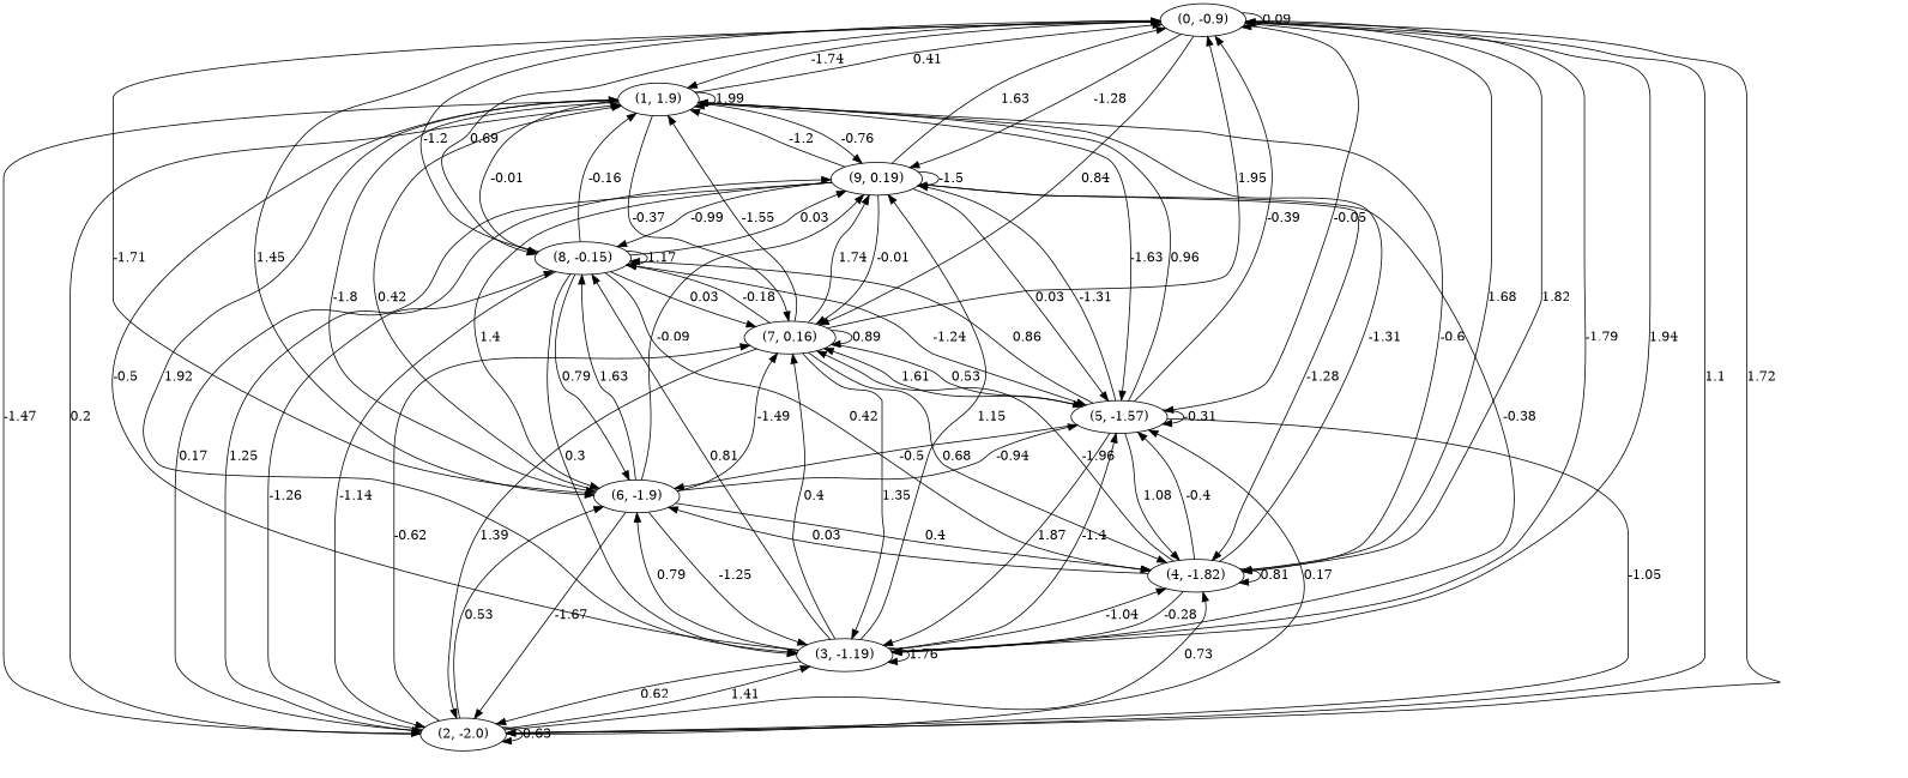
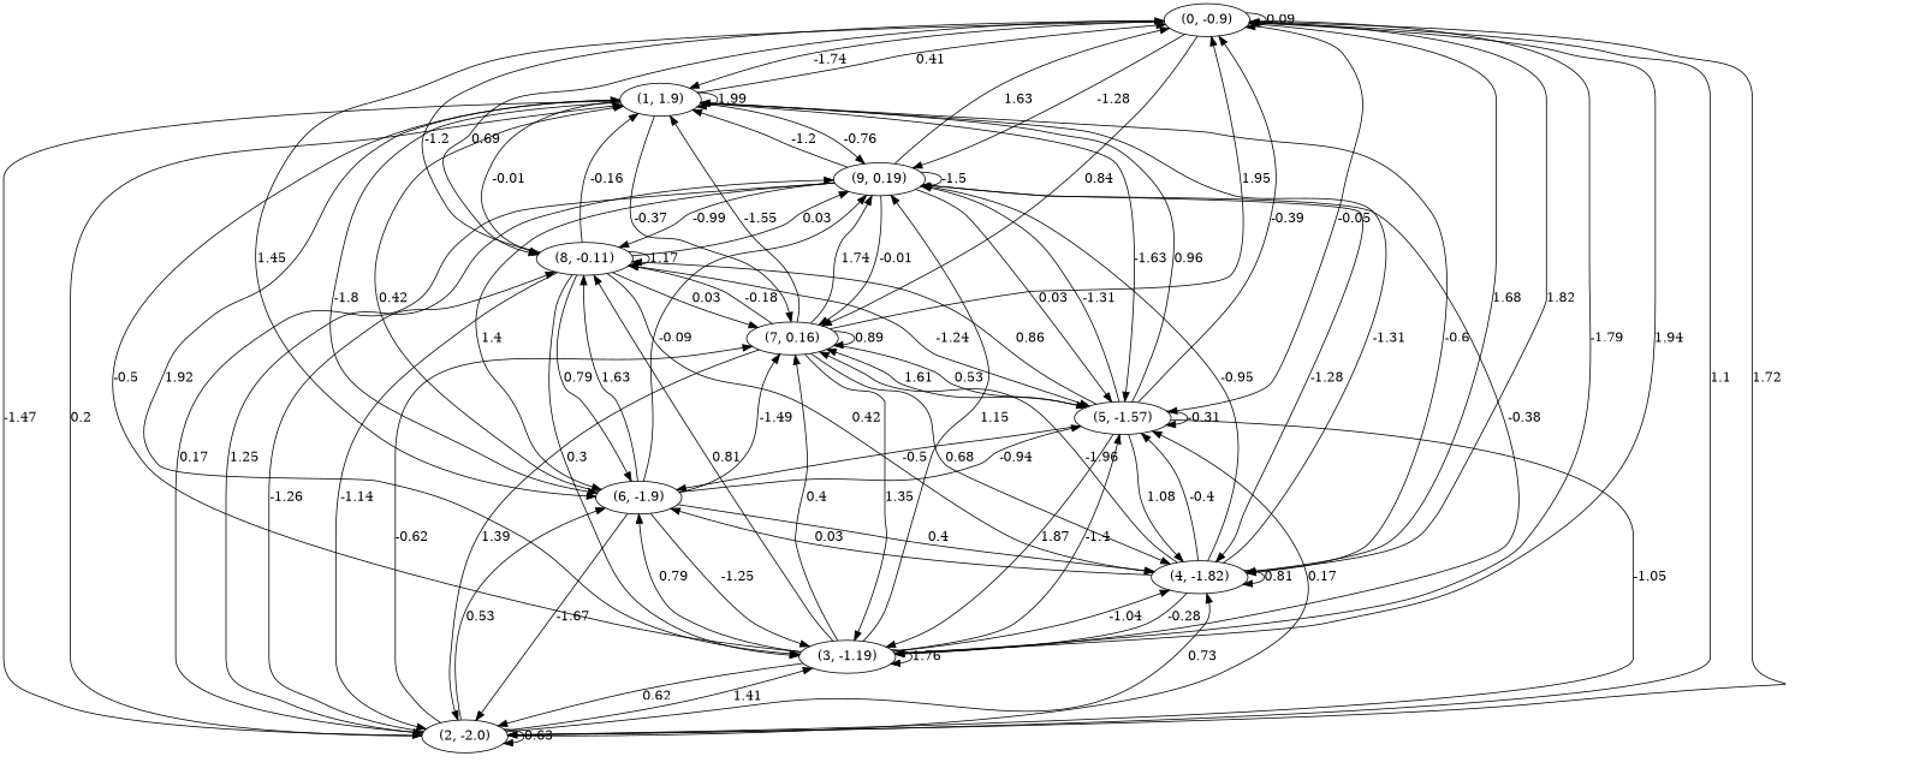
  digraph {
    n1 [label="(0, -0.9)"]
    n2 [label="(1, 1.9)"]
    n3 [label="(2, -2.0)"]
    n4 [label="(3, -1.19)"]
    n5 [label="(4, -1.82)"]
    n6 [label="(5, -1.57)"]
    n7 [label="(6, -1.9)"]
    n8 [label="(7, 0.16)"]
-   n9 [label="(8, -0.15)"]
+   n9 [label="(8, -0.11)"]
    n10 [label="(9, 0.19)"]
    n1 -> n1 [label=0.09]
    n1 -> n2 [label=-1.74]
    n1 -> n3 [label=1.1]
    n1 -> n4 [label=-1.79]
    n1 -> n5 [label=1.68]
    n1 -> n6 [label=-0.05]
    n1 -> n7 [label=1.45]
    n1 -> n8 [label=0.84]
    n1 -> n9 [label=0.69]
    n1 -> n10 [label=-1.28]
    n2 -> n1 [label=0.41]
    n2 -> n2 [label=1.99]
    n2 -> n3 [label=-1.47]
    n2 -> n4 [label=1.92]
    n2 -> n5 [label=-0.6]
    n2 -> n6 [label=-1.63]
    n2 -> n7 [label=-1.8]
    n2 -> n8 [label=-0.37]
    n2 -> n9 [label=-0.01]
    n2 -> n10 [label=-0.76]
    n3 -> n1 [label=1.72]
    n3 -> n2 [label=0.2]
    n3 -> n3 [label=0.63]
    n3 -> n4 [label=1.41]
    n3 -> n5 [label=0.73]
    n3 -> n6 [label=0.17]
    n3 -> n7 [label=0.53]
    n3 -> n8 [label=-0.62]
    n3 -> n9 [label=-1.26]
    n3 -> n10 [label=1.25]
    n4 -> n1 [label=1.94]
    n4 -> n2 [label=-0.5]
    n4 -> n3 [label=0.62]
    n4 -> n4 [label=1.76]
    n4 -> n5 [label=-1.04]
    n4 -> n6 [label=-1.4]
    n4 -> n7 [label=0.79]
    n4 -> n8 [label=0.4]
    n4 -> n9 [label=0.81]
    n4 -> n10 [label=1.15]
    n5 -> n1 [label=1.82]
    n5 -> n2 [label=-1.31]
    n5 -> n4 [label=-0.28]
    n5 -> n5 [label=0.81]
    n5 -> n6 [label=-0.4]
    n5 -> n7 [label=0.03]
    n5 -> n8 [label=-1.96]
+   n5 -> n10 [label=-0.95]
    n6 -> n1 [label=-0.39]
    n6 -> n2 [label=0.96]
    n6 -> n3 [label=-1.05]
    n6 -> n4 [label=1.87]
    n6 -> n5 [label=1.08]
    n6 -> n6 [label=-0.31]
    n6 -> n7 [label=-0.5]
    n6 -> n8 [label=1.61]
    n6 -> n9 [label=0.86]
    n6 -> n10 [label=-1.31]
-   n7 -> n1 [label=-1.71]
    n7 -> n2 [label=0.42]
    n7 -> n3 [label=-1.67]
    n7 -> n4 [label=-1.25]
    n7 -> n5 [label=0.4]
    n7 -> n6 [label=-0.94]
    n7 -> n8 [label=-1.49]
    n7 -> n9 [label=1.63]
    n7 -> n10 [label=-0.09]
    n8 -> n1 [label=1.95]
    n8 -> n2 [label=-1.55]
    n8 -> n3 [label=1.39]
    n8 -> n4 [label=1.35]
    n8 -> n5 [label=0.68]
    n8 -> n6 [label=0.53]
    n8 -> n8 [label=0.89]
    n8 -> n9 [label=-0.18]
    n8 -> n10 [label=1.74]
    n9 -> n1 [label=-1.2]
    n9 -> n2 [label=-0.16]
    n9 -> n3 [label=-1.14]
    n9 -> n4 [label=0.3]
    n9 -> n5 [label=0.42]
    n9 -> n6 [label=-1.24]
    n9 -> n7 [label=0.79]
    n9 -> n8 [label=0.03]
    n9 -> n9 [label=1.17]
    n9 -> n10 [label=0.03]
    n10 -> n1 [label=1.63]
    n10 -> n2 [label=-1.2]
    n10 -> n3 [label=0.17]
    n10 -> n4 [label=-0.38]
    n10 -> n5 [label=-1.28]
    n10 -> n6 [label=0.03]
    n10 -> n7 [label=1.4]
    n10 -> n8 [label=-0.01]
    n10 -> n9 [label=-0.99]
    n10 -> n10 [label=-1.5]
  }
